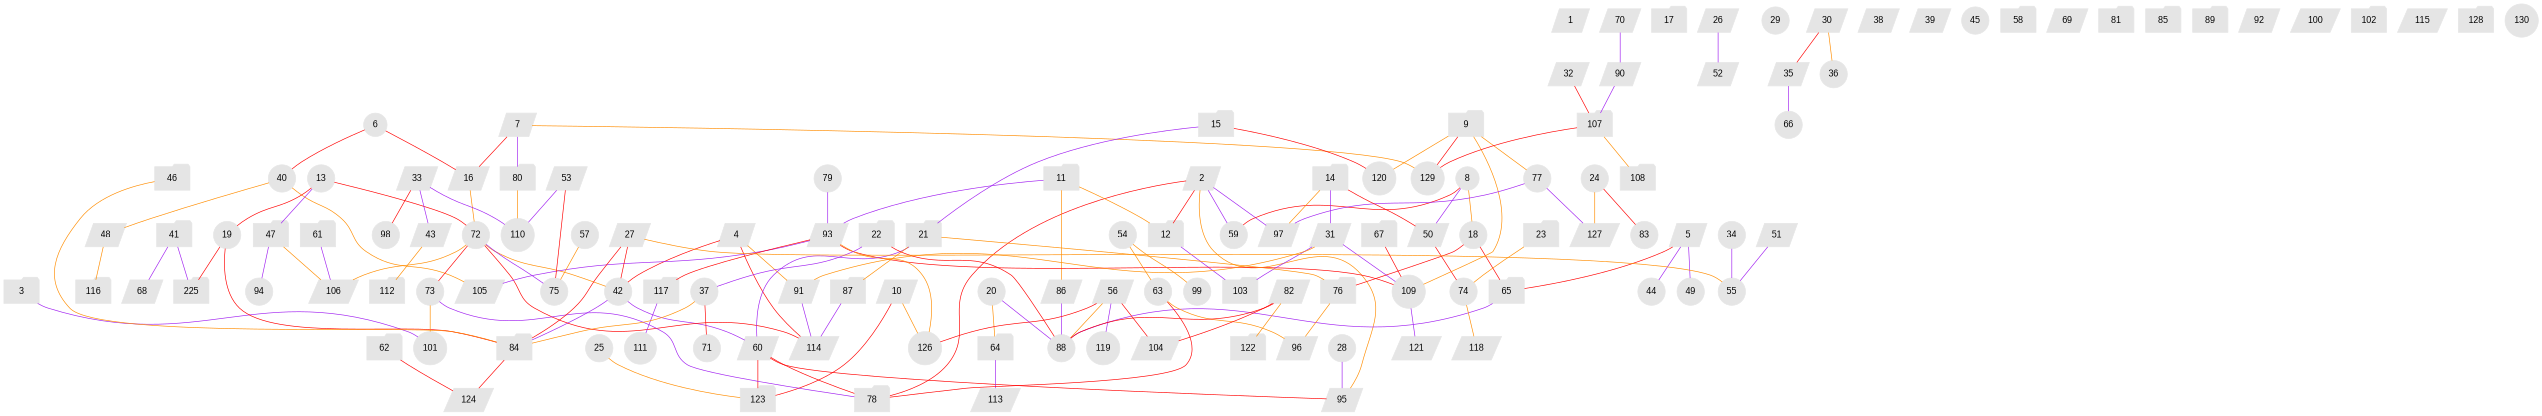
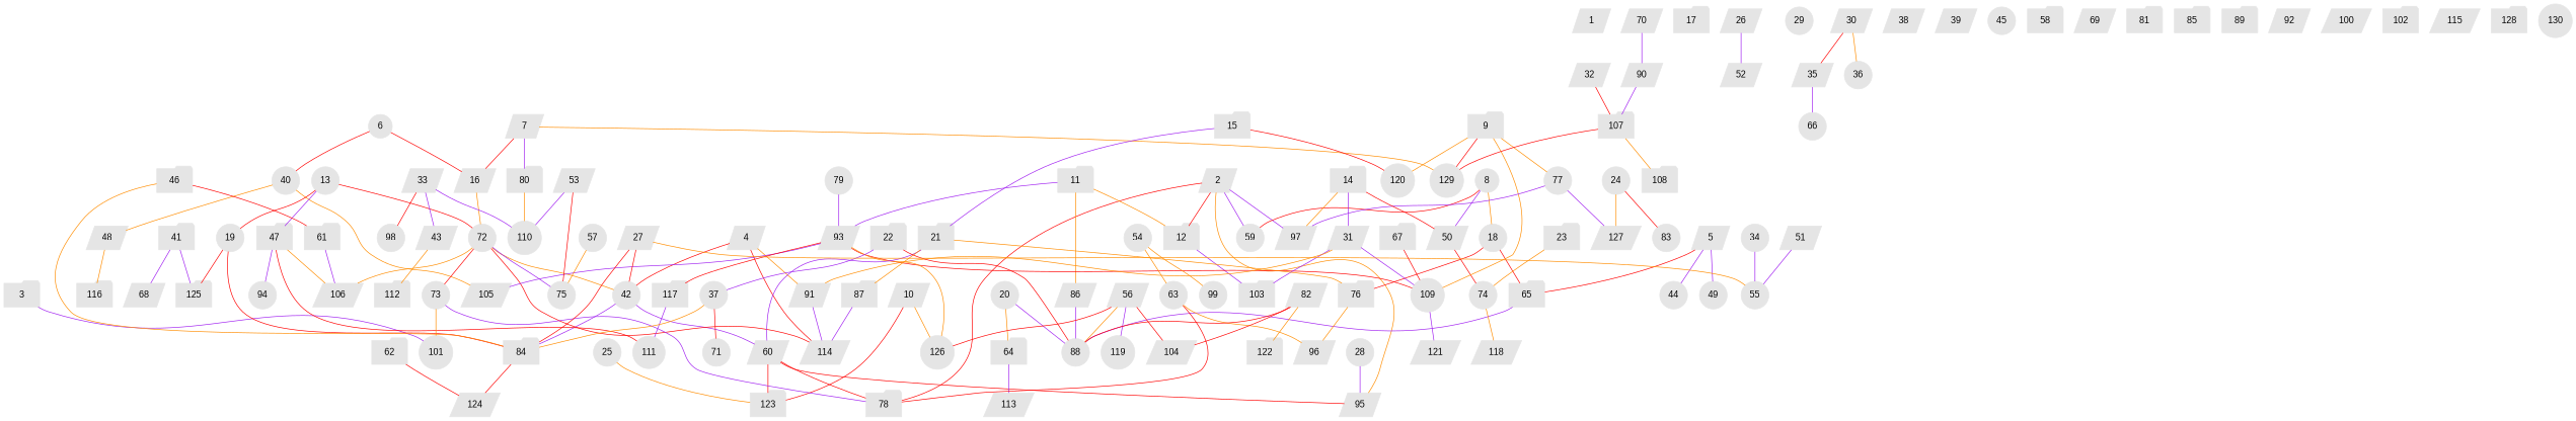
  graph {
    fontname="Liberation Sans"
    node [color=gray90 fontname="Liberation Sans" shape=parallelogram style=filled]
    edge [color=purple fontname="Liberation Sans"]
    1
    12 [shape=folder]
    2
    59 [shape=circle]
    78 [shape=folder]
    95
    97
    103 [shape=folder]
    3 [shape=folder]
    101 [shape=circle]
    42 [shape=circle]
    4
    91
    114
    84 [shape=folder]
    60
    44 [shape=circle]
    5
    49 [shape=circle]
    65 [shape=folder]
    88 [shape=circle]
    6 [shape=circle]
    16
    40 [shape=circle]
    72 [shape=circle]
    48
    105
    7
    80 [shape=folder]
    129 [shape=circle]
    110 [shape=circle]
    8 [shape=circle]
    18 [shape=circle]
    50
    76 [shape=folder]
    74 [shape=circle]
    9 [shape=folder]
    77 [shape=circle]
    109 [shape=circle]
    120 [shape=circle]
    127
    121
    123 [shape=folder]
    10
    126 [shape=circle]
    11 [shape=folder]
    86
    93
    117 [shape=folder]
    13 [shape=circle]
    19 [shape=circle]
    47 [shape=folder]
-   125 [shape=folder label=225]
+   125 [shape=folder]
    94 [shape=circle]
    106
    111 [shape=circle]
    75 [shape=circle]
    73 [shape=circle]
    14 [shape=folder]
    31
    15 [shape=folder]
    21 [shape=folder]
    87 [shape=folder]
    17 [shape=folder]
    96
    124
    20 [shape=circle]
    64 [shape=folder]
    22 [shape=folder]
    37 [shape=circle]
    71 [shape=circle]
    23 [shape=folder]
    113
    118
    24 [shape=circle]
    83 [shape=circle]
    25 [shape=circle]
    26
    52
    27
    55 [shape=circle]
    28 [shape=circle]
    29 [shape=circle]
    30
    35
    36 [shape=circle]
    66 [shape=circle]
    107 [shape=folder]
    32
    108 [shape=folder]
    33
    43
    98 [shape=circle]
    112 [shape=folder]
    34 [shape=circle]
    38
    39
    116 [shape=folder]
    41 [shape=folder]
    68
    45 [shape=circle]
    46 [shape=folder]
    61 [shape=folder]
    51
    53
    54 [shape=circle]
    63 [shape=circle]
    99 [shape=circle]
    56
    104
    119 [shape=circle]
    57 [shape=circle]
    58 [shape=folder]
    62 [shape=folder]
    67 [shape=folder]
    69
    70
    90
    79 [shape=circle]
    81 [shape=folder]
    82
    122 [shape=folder]
    85 [shape=folder]
    89 [shape=folder]
    92
    100
    102 [shape=folder]
    115
    128 [shape=folder]
    130 [shape=circle]
    12 -- 103
    2 -- 12 [color=red]
    2 -- 59
    2 -- 78 [color=red]
    2 -- 95 [color=darkorange]
    2 -- 97
    3 -- 101
    42 -- 84
    42 -- 60
    4 -- 42 [color=red]
    4 -- 91 [color=darkorange]
    4 -- 114 [color=red]
    91 -- 114
    84 -- 124 [color=red]
    60 -- 78 [color=red]
    60 -- 95 [color=red]
    60 -- 123 [color=red]
    5 -- 44
    5 -- 49
    5 -- 65 [color=red]
    65 -- 88
    6 -- 16 [color=red]
    6 -- 40 [color=red]
    16 -- 72 [color=darkorange]
    40 -- 48 [color=darkorange]
    40 -- 105 [color=darkorange]
    72 -- 42 [color=darkorange]
    72 -- 114 [color=red]
    72 -- 106 [color=darkorange]
    72 -- 75
    72 -- 73 [color=red]
    48 -- 116 [color=darkorange]
    7 -- 16 [color=red]
    7 -- 80
    7 -- 129 [color=darkorange]
    80 -- 110 [color=darkorange]
    8 -- 59 [color=red]
    8 -- 18 [color=darkorange]
    8 -- 50
    18 -- 65 [color=red]
    18 -- 76 [color=red]
    50 -- 74 [color=red]
    76 -- 96 [color=darkorange]
    74 -- 118 [color=darkorange]
    9 -- 129 [color=red]
    9 -- 77 [color=darkorange]
    9 -- 109 [color=darkorange]
    9 -- 120 [color=darkorange]
    77 -- 97
    77 -- 127
    109 -- 121
    10 -- 123 [color=red]
    10 -- 126 [color=darkorange]
    11 -- 12 [color=darkorange]
    11 -- 86 [color=darkorange]
    11 -- 93
    86 -- 88
    93 -- 105
    93 -- 109 [color=red]
    93 -- 126 [color=darkorange]
    93 -- 117 [color=red]
    117 -- 111
    13 -- 72 [color=red]
    13 -- 19 [color=red]
    13 -- 47
    19 -- 84 [color=red]
    19 -- 125 [color=red]
    47 -- 94
    47 -- 106 [color=darkorange]
+   47 -- 111 [color=red]
    73 -- 78
    73 -- 101 [color=darkorange]
    14 -- 97 [color=darkorange]
    14 -- 50 [color=red]
    14 -- 31
    31 -- 103
    31 -- 91 [color=darkorange]
    31 -- 109
    15 -- 120 [color=red]
    15 -- 21
    21 -- 60
    21 -- 76 [color=darkorange]
    21 -- 87 [color=darkorange]
    87 -- 114
    20 -- 88
    20 -- 64 [color=darkorange]
    64 -- 113
    22 -- 88 [color=red]
    22 -- 37
    37 -- 84 [color=darkorange]
    37 -- 71 [color=red]
    23 -- 74 [color=darkorange]
    24 -- 127 [color=darkorange]
    24 -- 83 [color=red]
    25 -- 123 [color=darkorange]
    26 -- 52
    27 -- 42 [color=red]
    27 -- 84 [color=red]
    27 -- 55 [color=darkorange]
    28 -- 95
    30 -- 35 [color=red]
    30 -- 36 [color=darkorange]
    35 -- 66
    107 -- 129 [color=red]
    107 -- 108 [color=darkorange]
    32 -- 107 [color=red]
    33 -- 110
    33 -- 43
    33 -- 98 [color=red]
    43 -- 112 [color=darkorange]
    34 -- 55
    41 -- 125
    41 -- 68
    46 -- 84 [color=darkorange]
+   46 -- 61 [color=red]
    61 -- 106
    51 -- 55
    53 -- 110
    53 -- 75 [color=red]
    54 -- 63 [color=darkorange]
    54 -- 99 [color=darkorange]
    63 -- 78 [color=red]
    63 -- 96 [color=darkorange]
    56 -- 88 [color=darkorange]
    56 -- 126 [color=red]
    56 -- 104 [color=red]
    56 -- 119
    57 -- 75 [color=darkorange]
    62 -- 124 [color=red]
    67 -- 109 [color=red]
    70 -- 90
    90 -- 107
    79 -- 93
    82 -- 88 [color=red]
    82 -- 104 [color=red]
    82 -- 122 [color=darkorange]
  }
